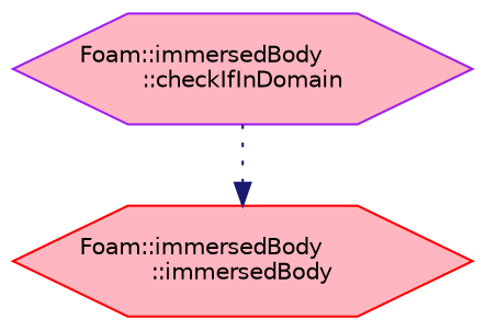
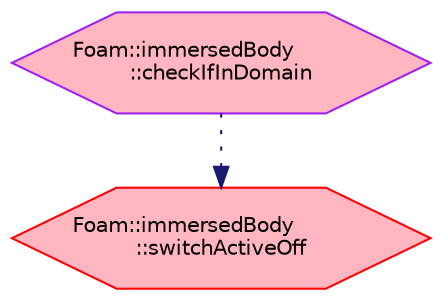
  digraph {
    rankdir=TB
    node [fillcolor=lightpink fontname=Helvetica fontsize=10 shape=hexagon style=filled]
    n1 [color=purple fontcolor=black height=0.2 label="Foam::immersedBody\l::checkIfInDomain" width=0.4]
-   n2 [color=red height=0.2 label="Foam::immersedBody\l::immersedBody" width=0.4]
+   n2 [color=red height=0.2 label="Foam::immersedBody\l::switchActiveOff" width=0.4]
    n1 -> n2 [color=midnightblue fontname=Helvetica fontsize=10 labelfontname=Helvetica labelfontsize=10 style=dotted]
  }
